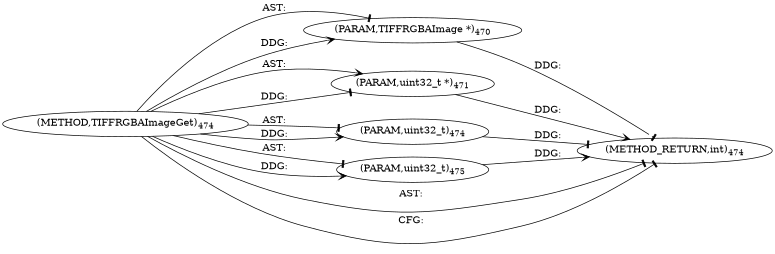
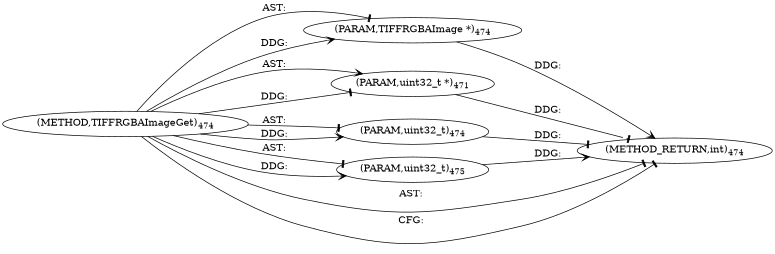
  digraph {
    rankdir=LR
    edge [arrowhead=tee]
    n1 [label=<(METHOD,TIFFRGBAImageGet)<SUB>474</SUB>>]
-   n2 [label=<(PARAM,TIFFRGBAImage *)<SUB>470</SUB>>]
+   n2 [label=<(PARAM,TIFFRGBAImage *)<SUB>474</SUB>>]
    n3 [label=<(PARAM,uint32_t *)<SUB>471</SUB>>]
    n4 [label=<(PARAM,uint32_t)<SUB>474</SUB>>]
    n5 [label=<(PARAM,uint32_t)<SUB>475</SUB>>]
    n6 [label=<(METHOD_RETURN,int)<SUB>474</SUB>>]
    n1 -> n2 [label="AST: "]
    n1 -> n2 [arrowhead=vee label="DDG: "]
    n1 -> n3 [arrowhead=vee label="AST: "]
    n1 -> n3 [label="DDG: "]
    n1 -> n4 [label="AST: "]
    n1 -> n4 [arrowhead=vee label="DDG: "]
    n1 -> n5 [label="AST: "]
    n1 -> n5 [arrowhead=vee label="DDG: "]
    n1 -> n6 [label="AST: "]
    n1 -> n6 [label="CFG: "]
-   n2 -> n6 [label="DDG: "]
-   n3 -> n6 [arrowhead=vee label="DDG: "]
+   n2 -> n6 [arrowhead=vee label="DDG: "]
+   n3 -> n6 [label="DDG: "]
    n4 -> n6 [label="DDG: "]
    n5 -> n6 [arrowhead=vee label="DDG: "]
  }
